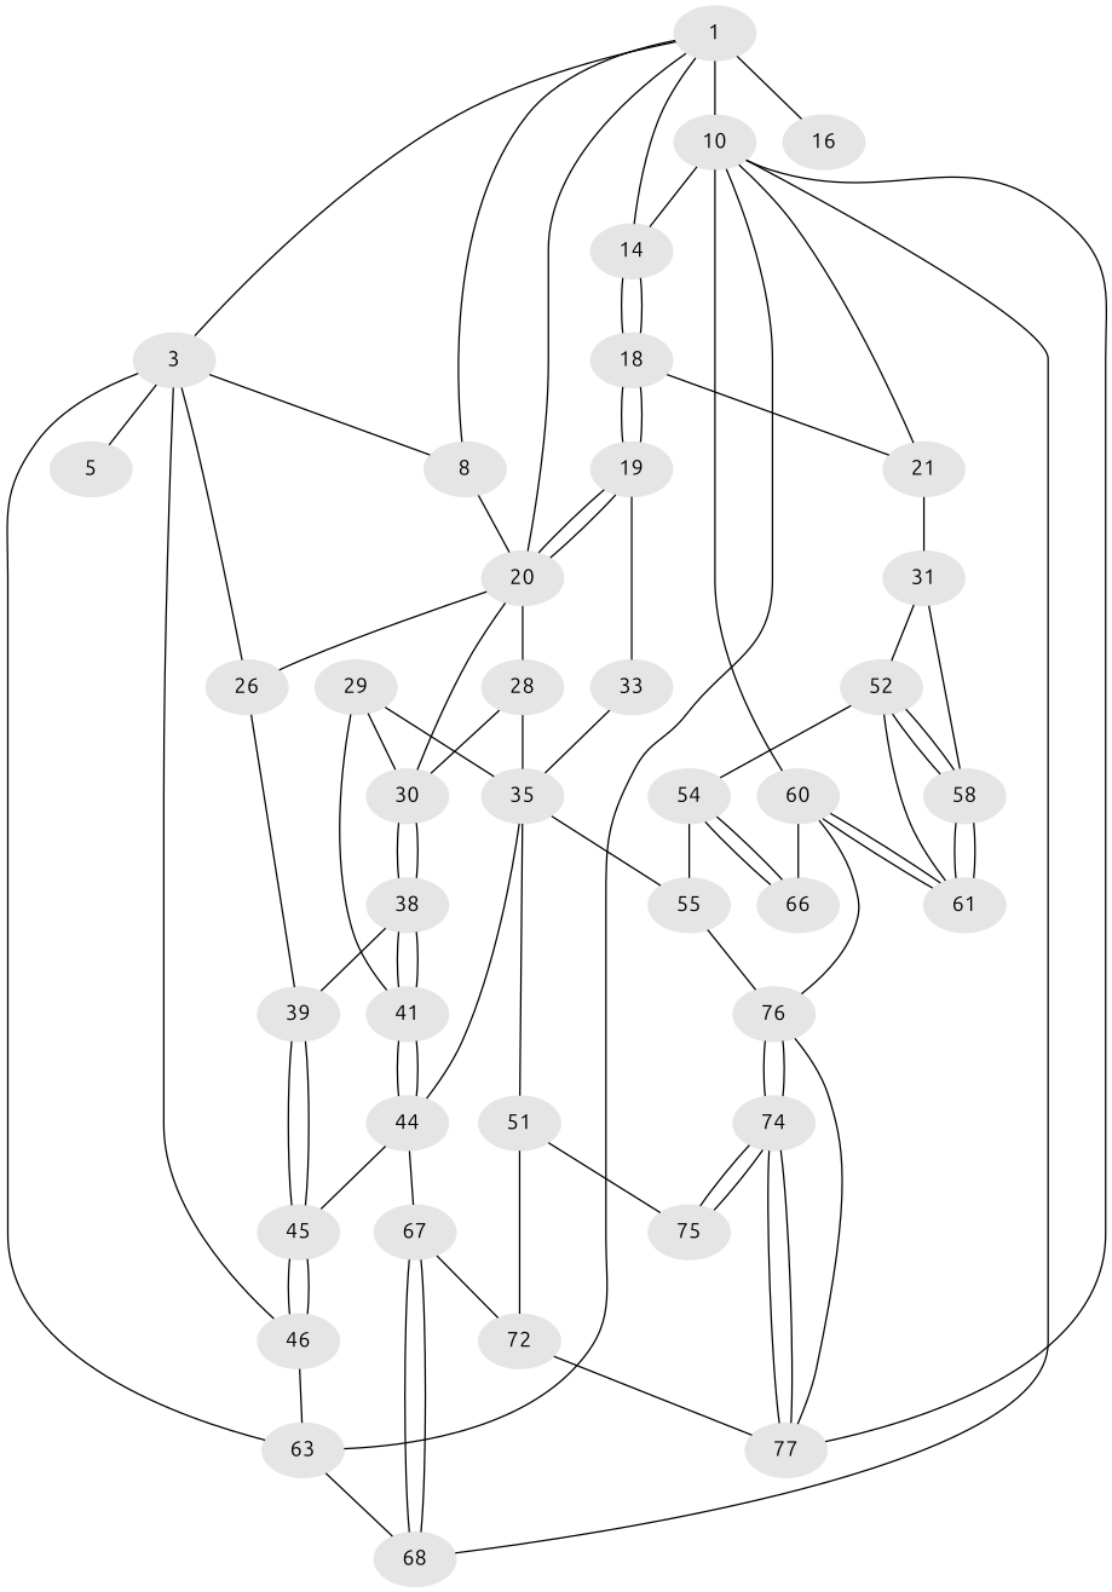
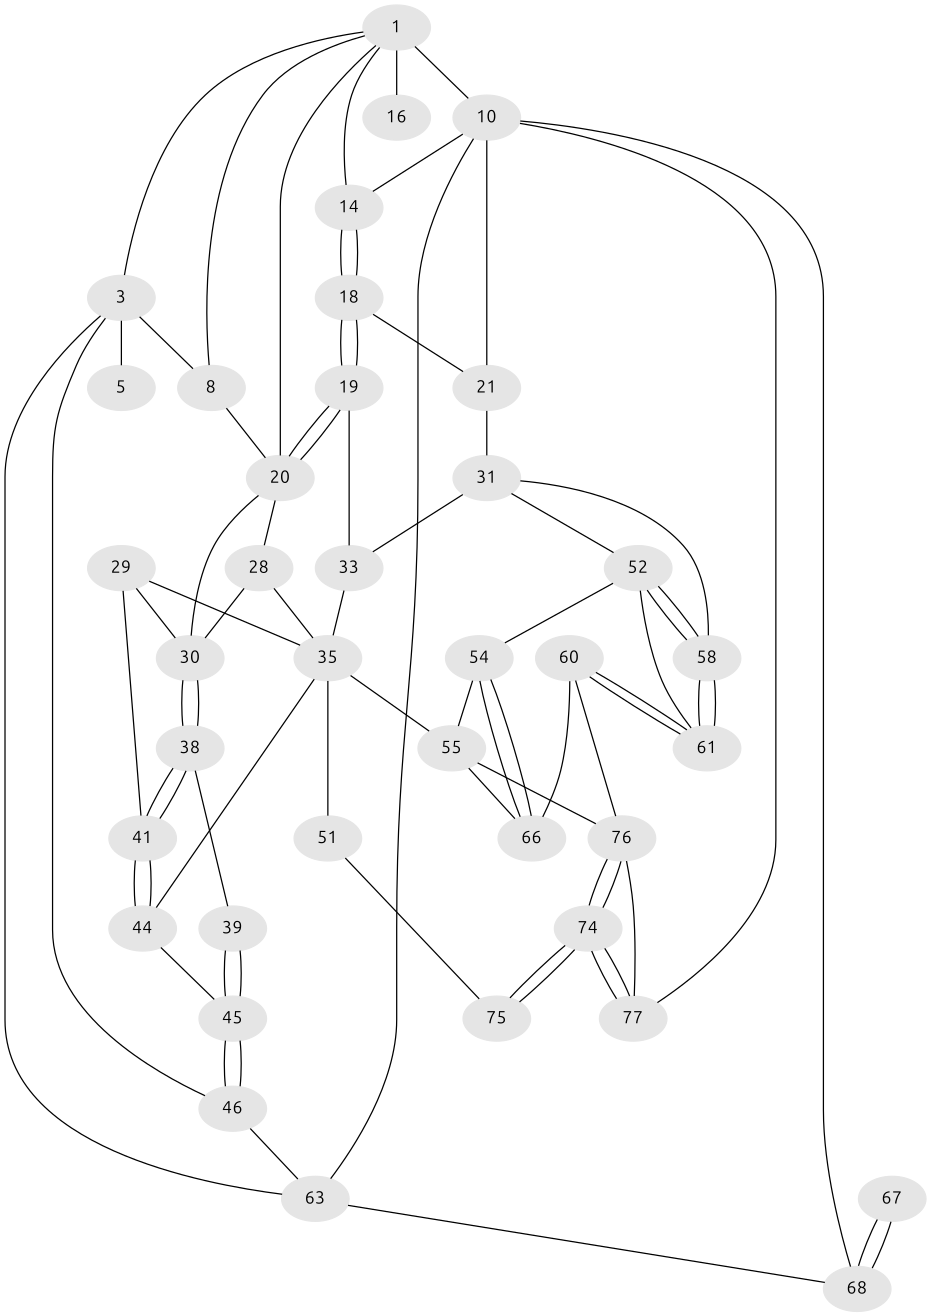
  graph {
    fontname=Ubuntu
    node [color=gray90 fontname=Ubuntu style=filled]
    edge [fontname=Ubuntu]
    1 [super="+2+6"]
    3 [super="+27+4"]
    8
    10 [super="+11"]
    14
    16
    20 [super="+23"]
    5
-   26
    46
    63 [super="+69"]
    21 [super="+22"]
    60 [super="+65"]
    68
    77 [super="+78"]
    18
    28
    30
    39
    31 [super="+32+37"]
    61
    66
    n23 [label=76 super="+76"]
    19
    33 [super="+48+34"]
    35 [super="+36+49"]
    38
    52 [super="+53"]
    58
    45
    29 [super="+40"]
    41
    44 [super="+62"]
    51 [super="+70"]
    55 [super="+56"]
    54
    67
-   72
    75
    74
    1 -- 3
    1 -- 8
    1 -- 10 [weight=2]
    1 -- 14
    1 -- 16 [weight=3]
    1 -- 20
    3 -- 8
    3 -- 5 [weight=2]
-   3 -- 26
    3 -- 46
    3 -- 63
    8 -- 20
    10 -- 14
    10 -- 63
    10 -- 21
-   10 -- 60
    10 -- 68
    10 -- 77
    14 -- 18
    14 -- 18
-   20 -- 26
    20 -- 28
    20 -- 30
-   26 -- 39
    46 -- 63
    63 -- 68
    21 -- 31 [weight=2]
    60 -- 61
    60 -- 61
    60 -- 66
    60 -- n23
    18 -- 21
    18 -- 19
    18 -- 19
    28 -- 30
    28 -- 35
    30 -- 38
    30 -- 38
    39 -- 45
    39 -- 45
+   31 -- 33
    31 -- 52
    31 -- 58
    n23 -- 77
    n23 -- 74
    n23 -- 74
    19 -- 20
    19 -- 20
    19 -- 33
    33 -- 35 [weight=3]
    35 -- 44
    35 -- 51 [weight=2]
    35 -- 55
    38 -- 39
    38 -- 41
    38 -- 41
    52 -- 61
    52 -- 58
    52 -- 58
    52 -- 54
    58 -- 61
    58 -- 61
    45 -- 46
    45 -- 46
    29 -- 30
    29 -- 35
    29 -- 41
    41 -- 44
    41 -- 44
    44 -- 45
-   44 -- 67
-   51 -- 72
    51 -- 75 [weight=2]
+   55 -- 66
    55 -- n23
    54 -- 66
    54 -- 66
    54 -- 55
    67 -- 68
    67 -- 68
-   67 -- 72
-   72 -- 77
    74 -- 77
    74 -- 77
    74 -- 75
    74 -- 75
  }
